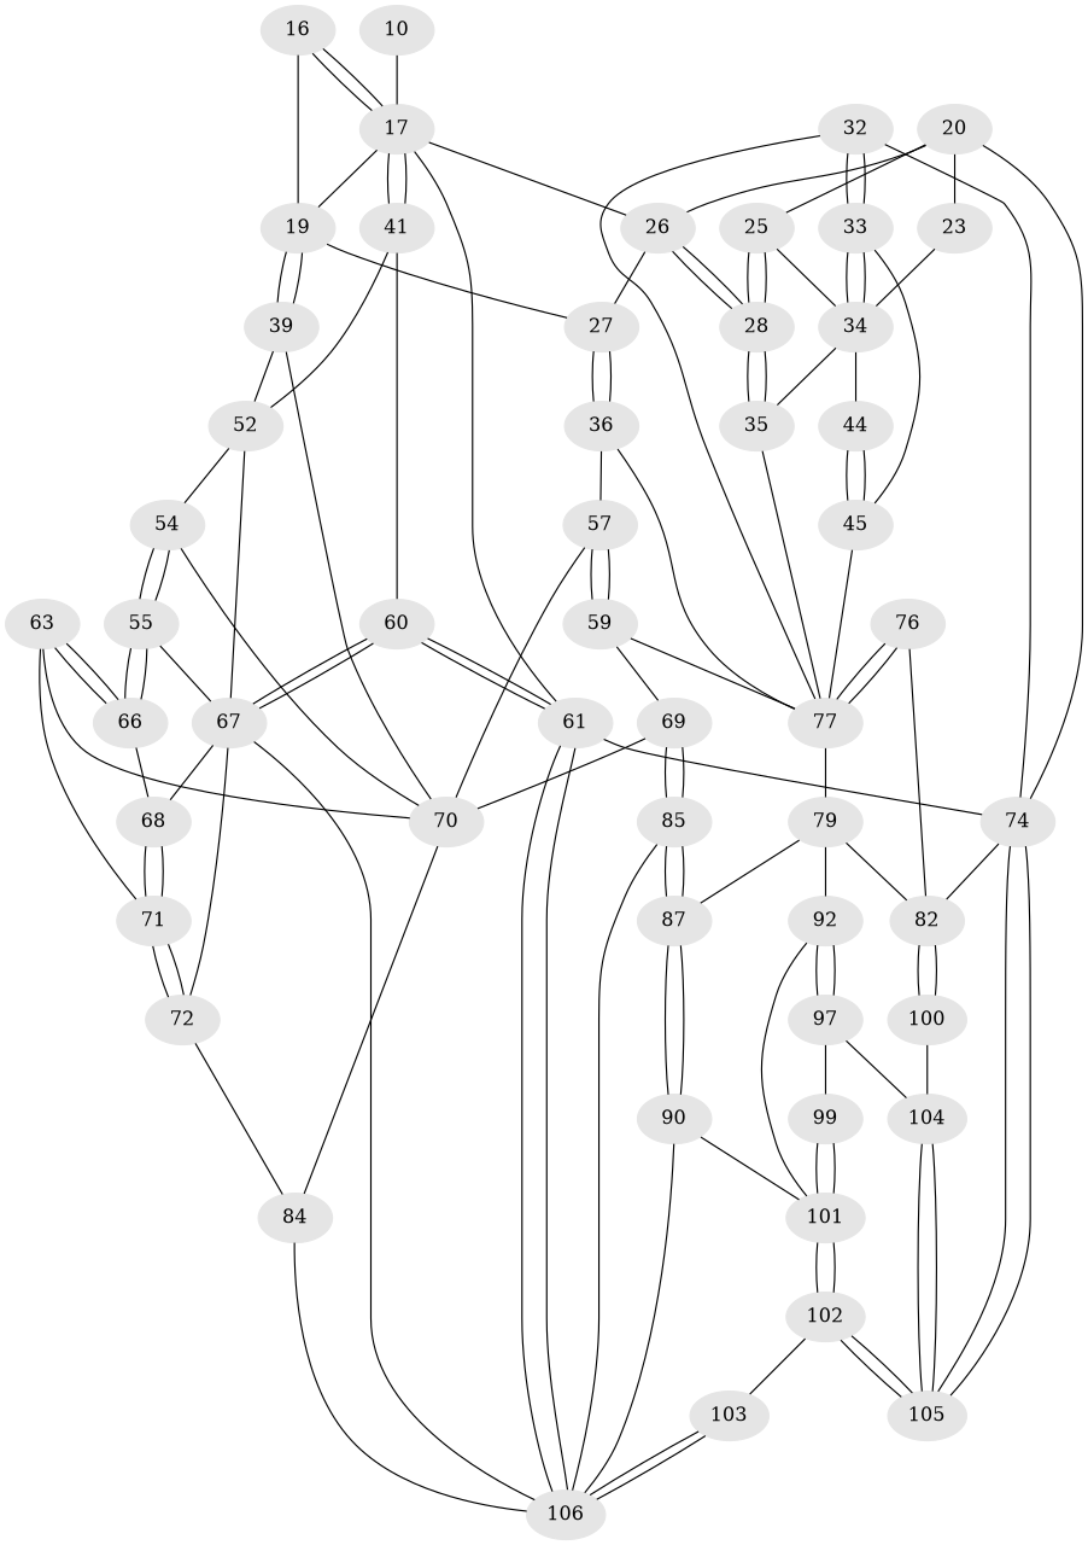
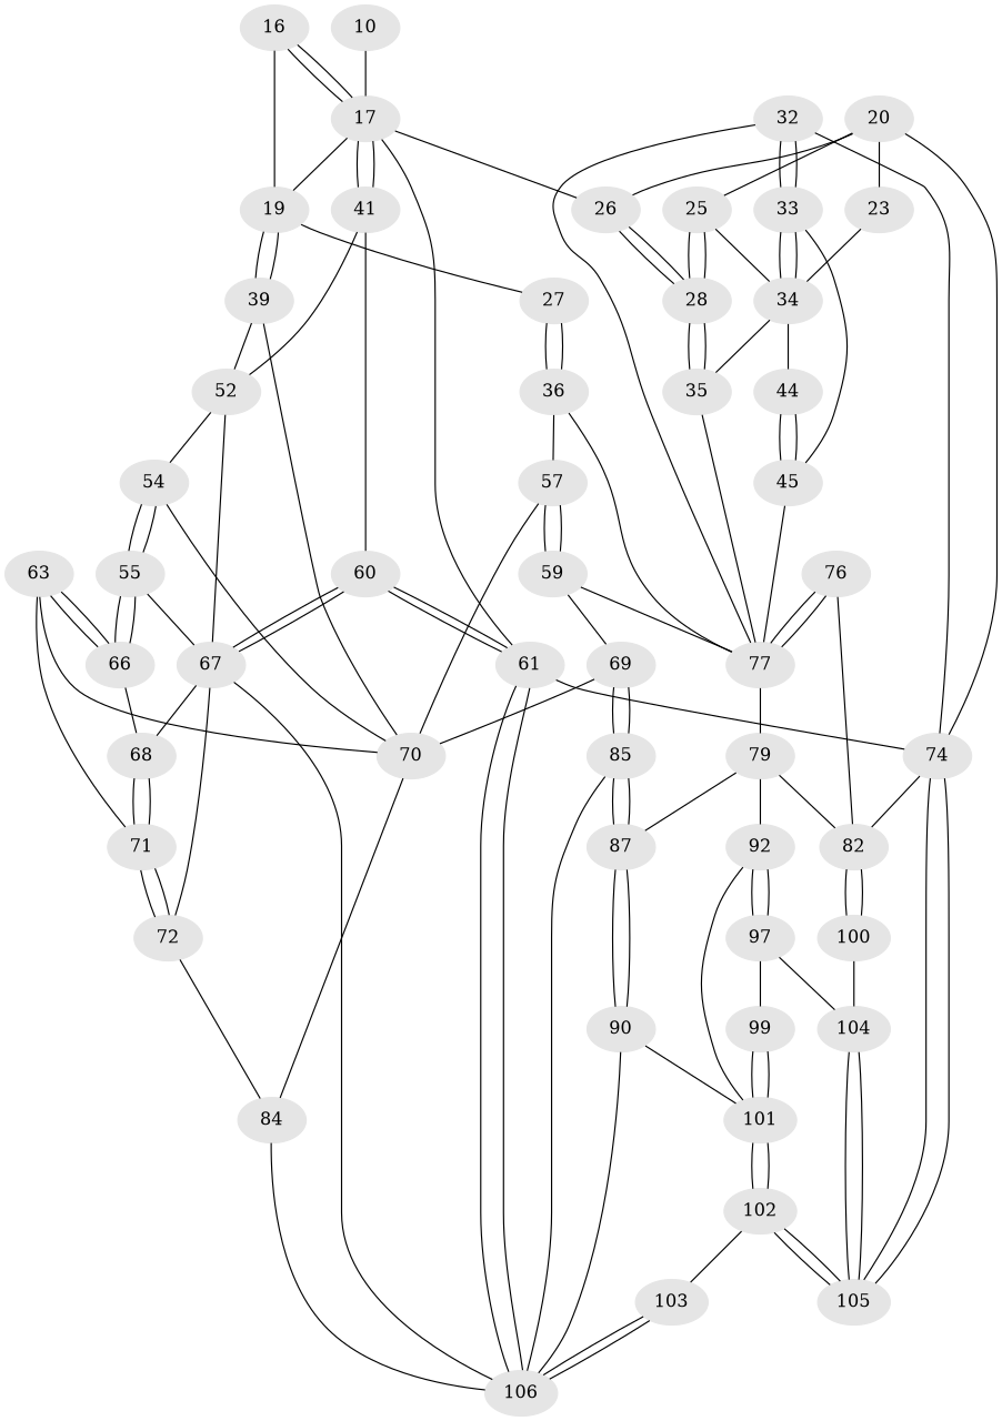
  graph {
    node [color=gray90 style=filled]
    n1 [label=10]
    17 [super="+15+13"]
    19 [super="+18"]
    26 [super="+11"]
    41
    61 [super="+3"]
    16
    27
    39
    28
    52 [super="+40"]
    60 [super="+50+42"]
    74 [super="+2+21"]
    106 [super="+98+91"]
    36
    70 [super="+62+58+53+38"]
    20 [super="+10"]
    23 [super="+22"]
    25
    34 [super="+30+31"]
    82 [super="+75+81+80"]
    105
    35
    44
    77 [super="+49+73"]
    57 [super="+37"]
    32
    33
    45
    79 [super="+78"]
    59
    54
    67 [super="+66"]
    84 [super="+83"]
    55
    68
    72
    n38 [label=66]
    69
    85
    63
    71
    87
    100 [super="+95"]
    76
    92
    90
    101 [super="+94+93"]
    97
    104 [super="+96"]
    102
    99
    103
    n1 -- 17 [weight=3]
    17 -- 19
    17 -- 26
    17 -- 41
    17 -- 41
    17 -- 61
    19 -- 27
    19 -- 39
    19 -- 39
-   26 -- 27
    26 -- 28
    26 -- 28
    41 -- 52
    41 -- 60
    61 -- 74 [weight=2]
    61 -- 106
    61 -- 106
    16 -- 17 [weight=2]
    16 -- 17
    16 -- 19
    27 -- 36
    27 -- 36
    39 -- 52
    39 -- 70
    28 -- 35
    28 -- 35
    52 -- 54
    52 -- 67
    60 -- 61 [weight=2]
    60 -- 61
    60 -- 67 [weight=2]
    60 -- 67
    74 -- 82
    74 -- 105
    74 -- 105
    36 -- 77
    36 -- 57
    70 -- 84
    20 -- 26
    20 -- 74 [weight=2]
    20 -- 23 [weight=2]
    20 -- 25
    23 -- 34 [weight=2]
    25 -- 28
    25 -- 28
    25 -- 34
    34 -- 35
    34 -- 44 [weight=2]
    82 -- 100 [weight=2]
    82 -- 100
    35 -- 77
    44 -- 45
    44 -- 45
    77 -- 79
    57 -- 70 [weight=2]
    57 -- 59
    57 -- 59
    32 -- 74
    32 -- 77
    32 -- 33
    32 -- 33
    33 -- 34
    33 -- 34
    33 -- 45
    45 -- 77
    79 -- 82
    79 -- 87
    79 -- 92
    59 -- 77
    59 -- 69
    54 -- 70
    54 -- 55
    54 -- 55
    67 -- 106
    67 -- 68
    67 -- 72
    84 -- 106 [weight=2]
    55 -- 67
    55 -- n38
    55 -- n38
    68 -- 71
    68 -- 71
    72 -- 84
    n38 -- 68
    69 -- 70
    69 -- 85
    69 -- 85
    85 -- 106
    85 -- 87
    85 -- 87
    63 -- 70
    63 -- n38
    63 -- n38
    63 -- 71
    71 -- 72
    71 -- 72
    87 -- 90
    87 -- 90
    100 -- 104 [weight=2]
    76 -- 82
    76 -- 77 [weight=2]
    76 -- 77
    92 -- 101
    92 -- 97
    92 -- 97
    90 -- 106
    90 -- 101
    101 -- 102
    101 -- 102
    97 -- 104
    97 -- 99
    104 -- 105
    104 -- 105
    102 -- 105
    102 -- 105
    102 -- 103
    99 -- 101 [weight=2]
    99 -- 101
    103 -- 106 [weight=2]
    103 -- 106
  }
